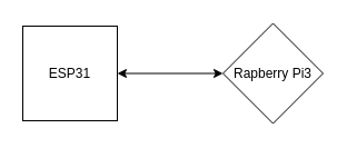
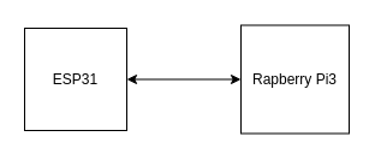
  <mxCell id="0" />
  <mxCell id="1" parent="0" />
- <mxCell id="2" value="Rapberry Pi3" style="rhombus;whiteSpace=wrap;html=1;aspect=fixed;" vertex="1" parent="1"><mxGeometry x="200" y="20.5" width="90" height="90" as="geometry" /></mxCell>
+ <mxCell id="2" value="Rapberry Pi3" style="whiteSpace=wrap;html=1;aspect=fixed;" vertex="1" parent="1"><mxGeometry x="200" y="20.5" width="90" height="90" as="geometry" /></mxCell>
  <mxCell id="3" value="ESP31" style="whiteSpace=wrap;html=1;aspect=fixed;" vertex="1" parent="1"><mxGeometry x="20" y="23" width="85" height="85" as="geometry" /></mxCell>
  <mxCell id="4" value="" style="endArrow=classic;startArrow=classic;html=1;exitX=1;exitY=0.5;exitDx=0;exitDy=0;entryX=0;entryY=0.5;entryDx=0;entryDy=0;" edge="1" parent="1" source="3" target="2"><mxGeometry width="50" height="50" relative="1" as="geometry"><mxPoint x="150" y="93" as="sourcePoint" /><mxPoint x="200" y="43" as="targetPoint" /></mxGeometry></mxCell>
